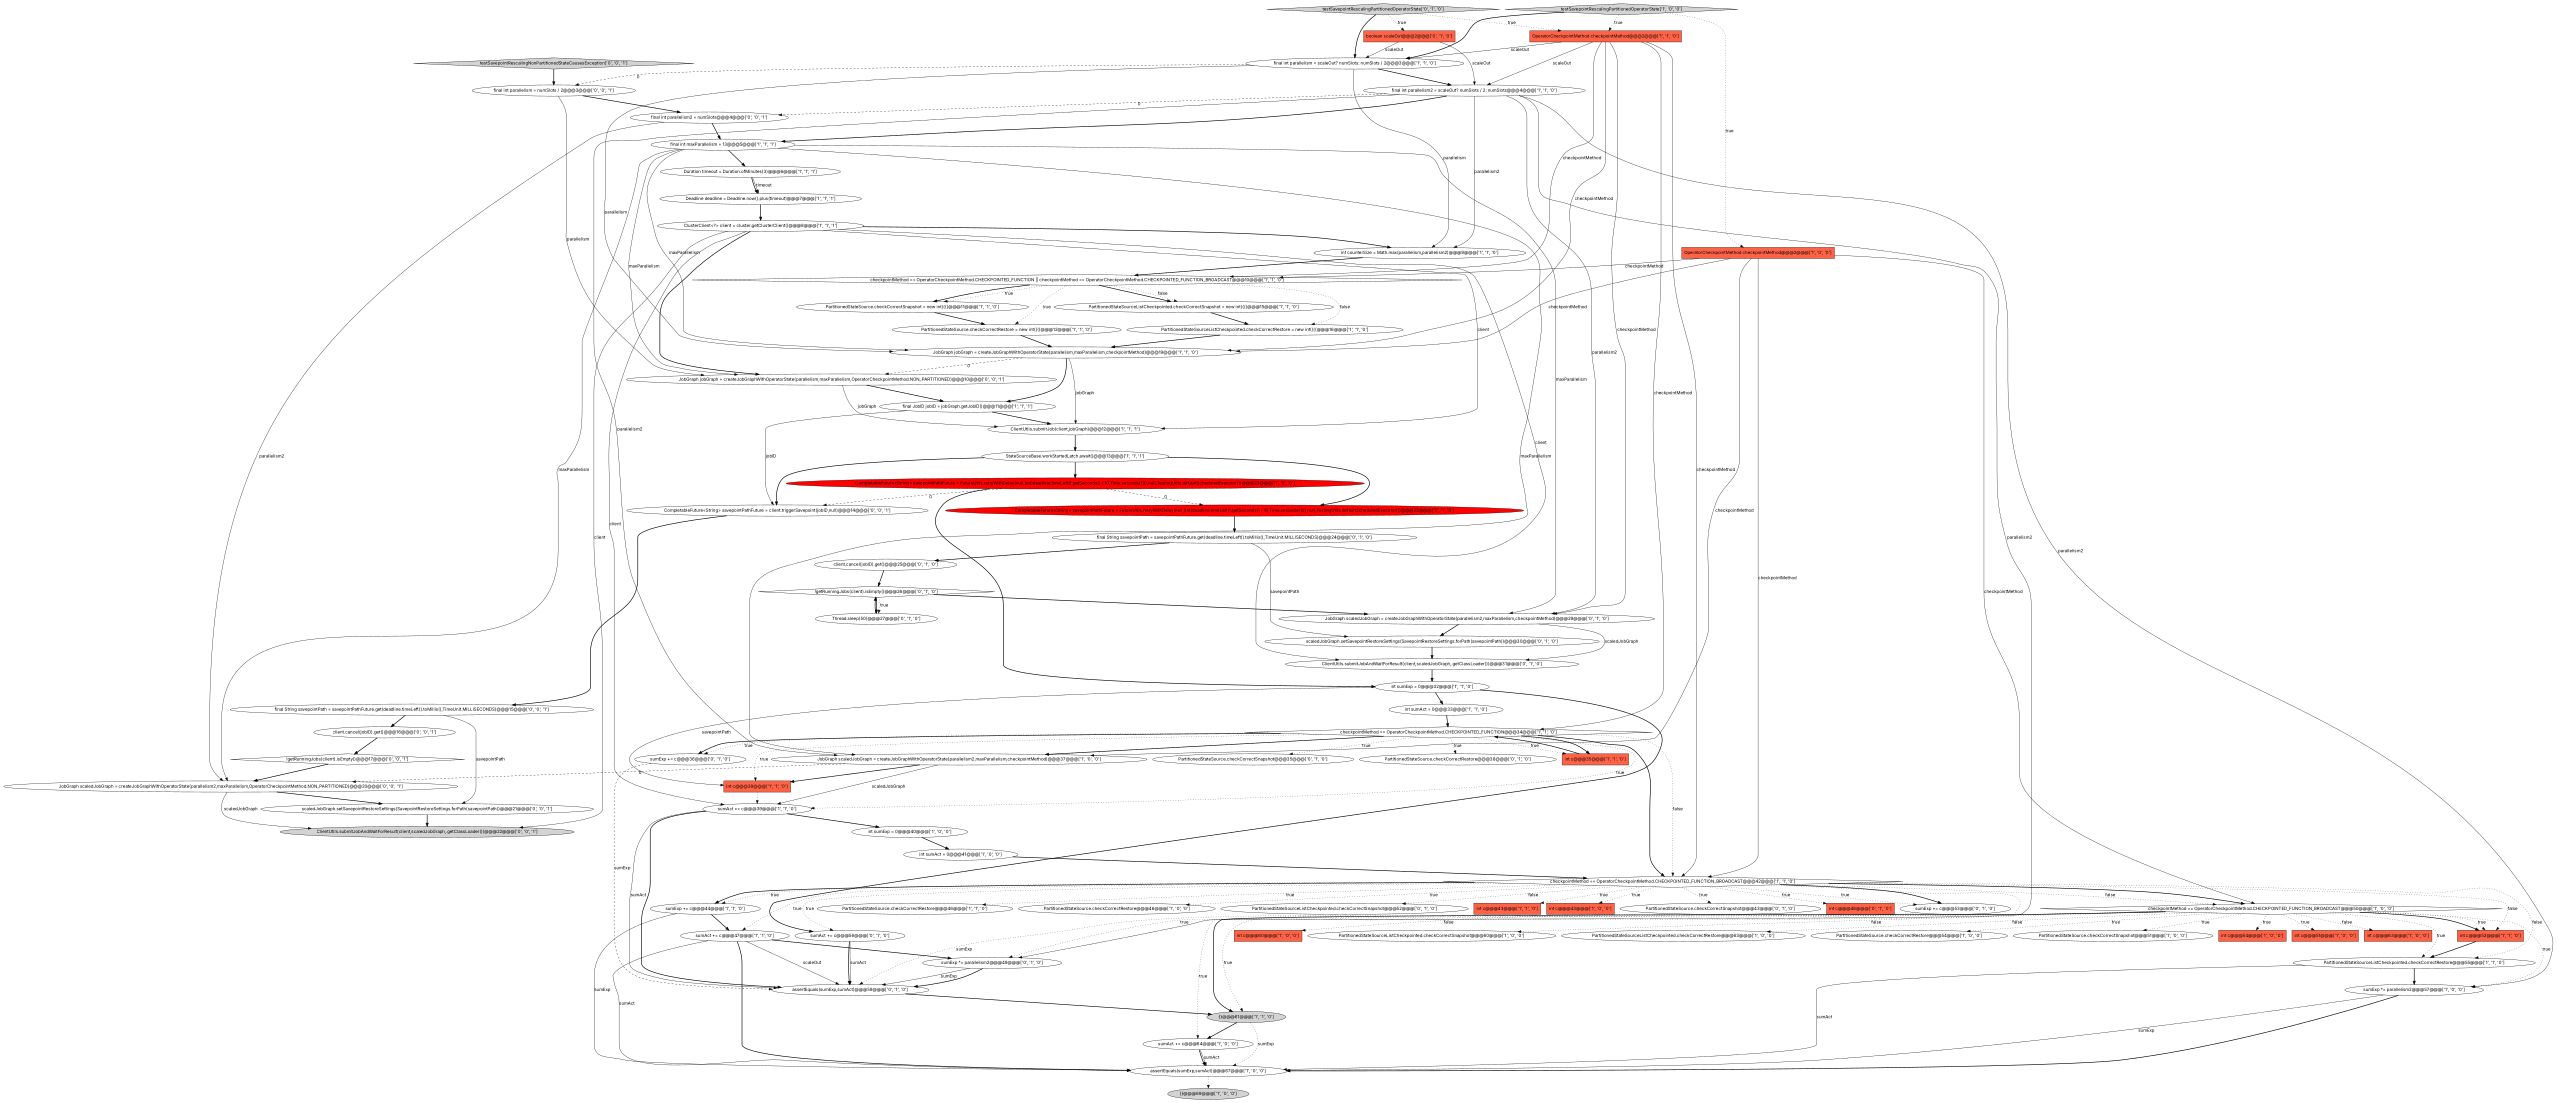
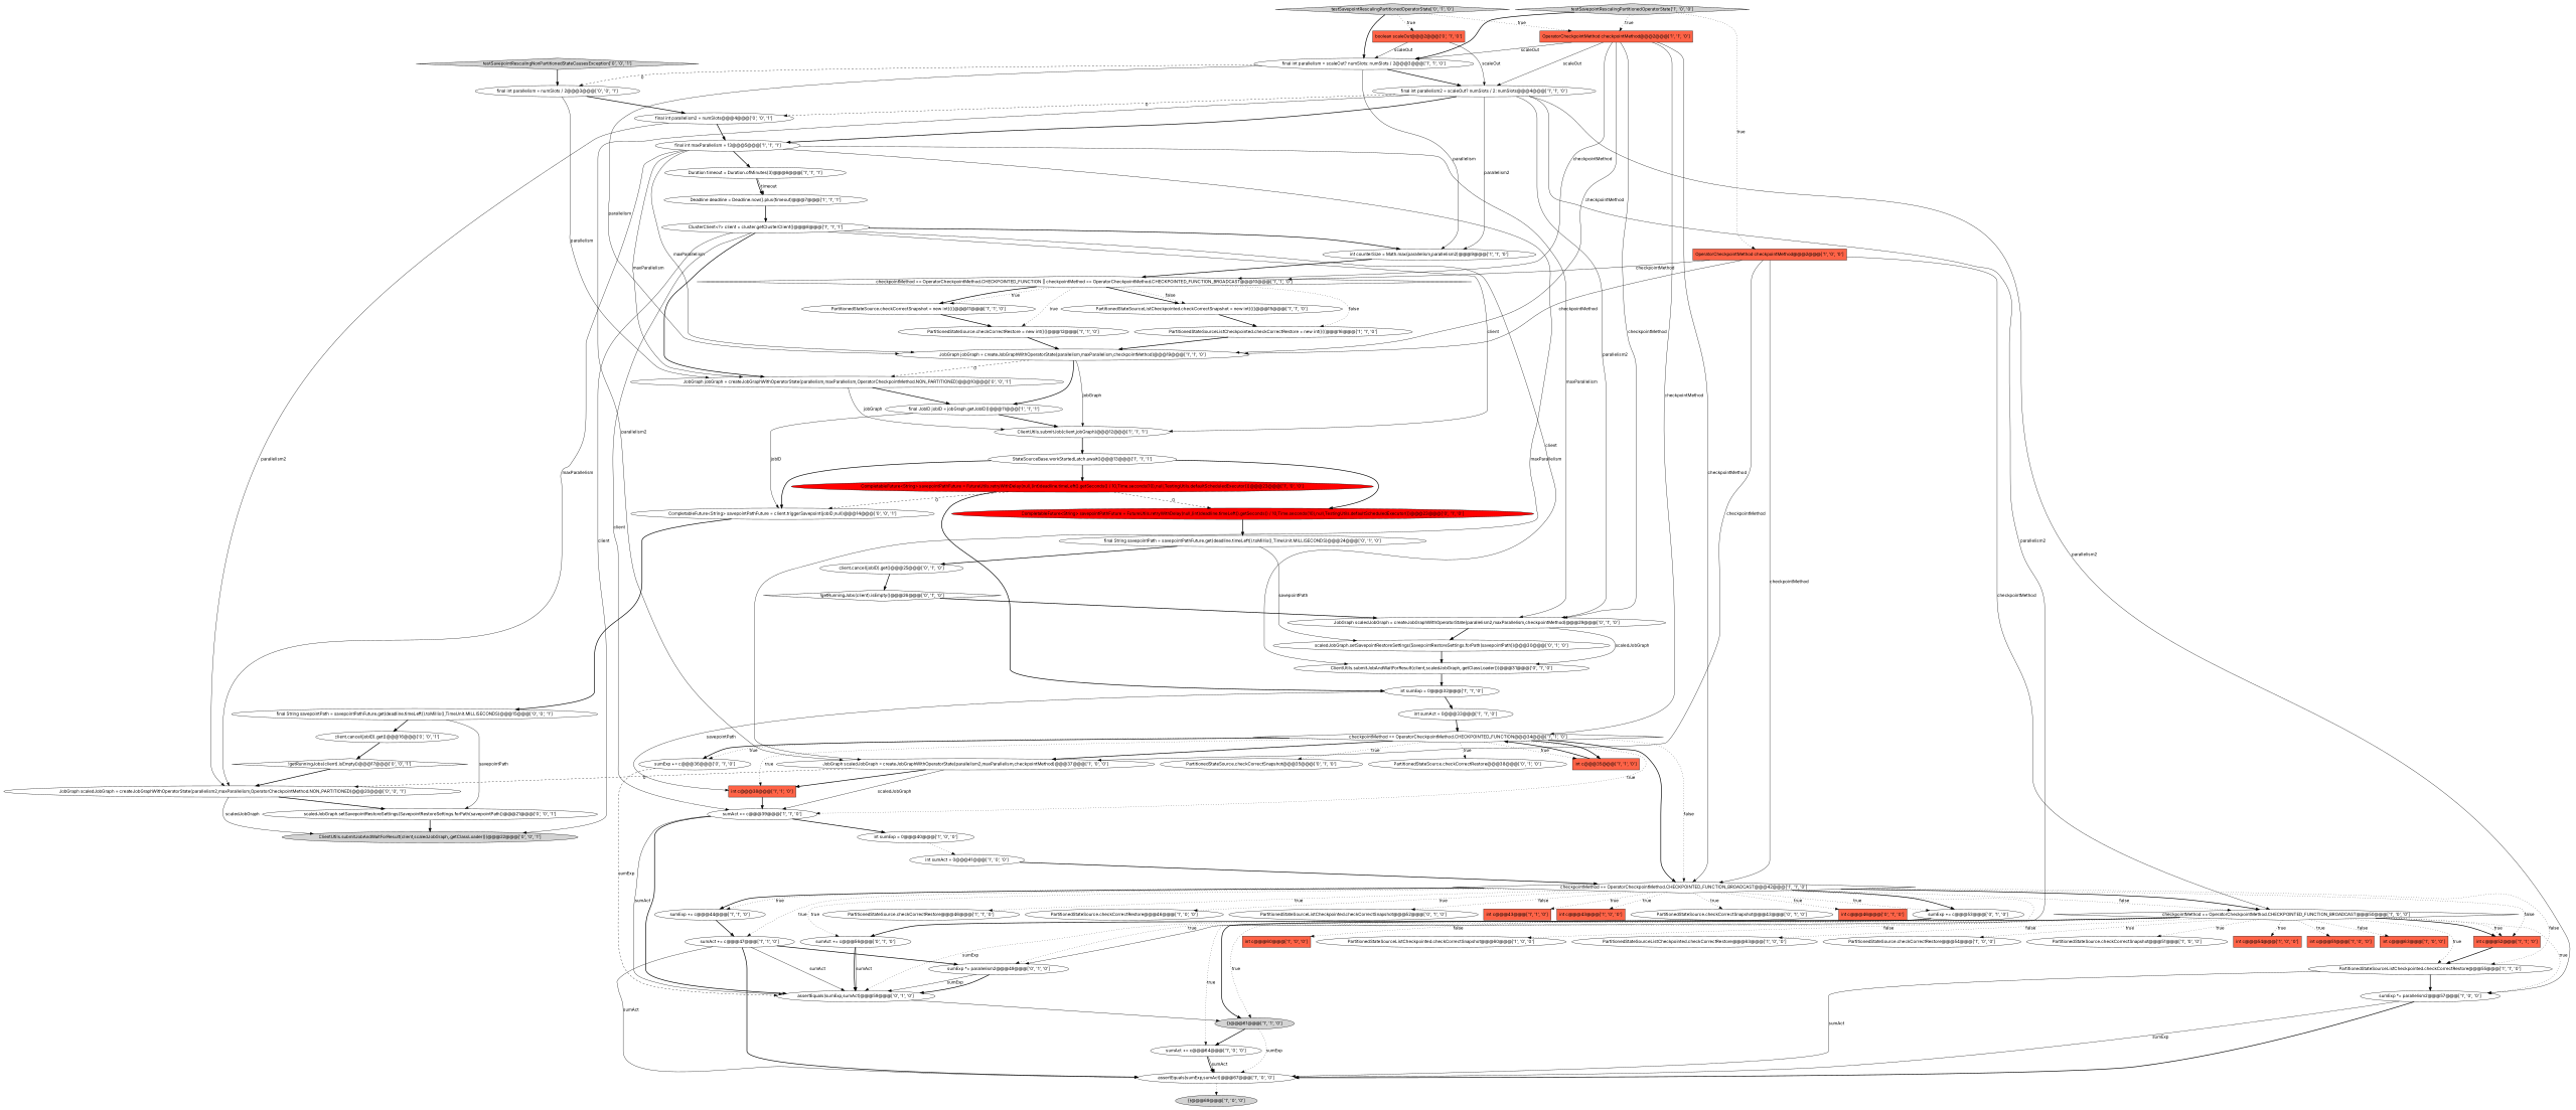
  digraph {
    fontname=Inter
    node [fillcolor=white fontname=Inter shape=ellipse style=filled]
    edge [fontname=Inter style=bold]
    n1 [label="int counterSize = Math.max(parallelism,parallelism2)@@@9@@@['1', '1', '0']"]
    n2 [label="checkpointMethod == OperatorCheckpointMethod.CHECKPOINTED_FUNCTION || checkpointMethod == OperatorCheckpointMethod.CHECKPOINTED_FUNCTION_BROADCAST@@@10@@@['1', '1', '0']" shape=diamond]
    n3 [label="PartitionedStateSourceListCheckpointed.checkCorrectRestore = new int((((@@@16@@@['1', '1', '0']"]
    n4 [label="PartitionedStateSource.checkCorrectRestore = new int((((@@@12@@@['1', '1', '0']"]
    n5 [label="PartitionedStateSource.checkCorrectSnapshot = new int((((@@@11@@@['1', '1', '0']"]
    n6 [label="PartitionedStateSourceListCheckpointed.checkCorrectSnapshot = new int((((@@@15@@@['1', '1', '0']"]
    n7 [fillcolor=red label="CompletableFuture<String> savepointPathFuture = FutureUtils.retryWithDelay(null,(int)deadline.timeLeft().getSeconds() / 10,Time.seconds(10),null,TestingUtils.defaultScheduledExecutor())@@@23@@@['1', '0', '0']"]
    n8 [fillcolor=red label="CompletableFuture<String> savepointPathFuture = FutureUtils.retryWithDelay(null,(int)deadline.timeLeft().getSeconds() / 10,Time.seconds(10),null,TestingUtils.defaultScheduledExecutor())@@@23@@@['0', '1', '0']"]
    n9 [label="CompletableFuture<String> savepointPathFuture = client.triggerSavepoint(jobID,null)@@@14@@@['0', '0', '1']"]
    n10 [label="int sumExp = 0@@@32@@@['1', '1', '0']"]
    n11 [label="final String savepointPath = savepointPathFuture.get(deadline.timeLeft().toMillis(),TimeUnit.MILLISECONDS)@@@24@@@['0', '1', '0']"]
    n12 [label="final String savepointPath = savepointPathFuture.get(deadline.timeLeft().toMillis(),TimeUnit.MILLISECONDS)@@@15@@@['0', '0', '1']"]
    n13 [fillcolor=tomato label="int c@@@38@@@['1', '1', '0']" shape=box]
    n14 [label="int sumAct = 0@@@33@@@['1', '1', '0']"]
    n15 [label="final JobID jobID = jobGraph.getJobID()@@@11@@@['1', '1', '1']"]
    n16 [label="ClientUtils.submitJob(client,jobGraph)@@@12@@@['1', '1', '1']"]
    n17 [label="StateSourceBase.workStartedLatch.await()@@@13@@@['1', '1', '1']"]
    n18 [fillcolor=lightgray label="testSavepointRescalingPartitionedOperatorState['0', '1', '0']" shape=diamond]
    n19 [fillcolor=tomato label="boolean scaleOut@@@2@@@['0', '1', '0']" shape=box]
    n20 [fillcolor=tomato label="OperatorCheckpointMethod checkpointMethod@@@2@@@['1', '1', '0']" shape=box]
    n21 [label="final int parallelism = scaleOut? numSlots: numSlots / 2@@@3@@@['1', '1', '0']"]
    n22 [label="final int parallelism2 = scaleOut? numSlots / 2: numSlots@@@4@@@['1', '1', '0']"]
    n23 [label="JobGraph scaledJobGraph = createJobGraphWithOperatorState(parallelism2,maxParallelism,checkpointMethod)@@@29@@@['0', '1', '0']"]
    n24 [label="JobGraph jobGraph = createJobGraphWithOperatorState(parallelism,maxParallelism,checkpointMethod)@@@19@@@['1', '1', '0']"]
    n25 [label="checkpointMethod == OperatorCheckpointMethod.CHECKPOINTED_FUNCTION_BROADCAST@@@42@@@['1', '1', '0']" shape=diamond]
    n26 [label="checkpointMethod == OperatorCheckpointMethod.CHECKPOINTED_FUNCTION@@@34@@@['1', '1', '0']" shape=diamond]
    n27 [label="final int parallelism = numSlots / 2@@@3@@@['0', '0', '1']"]
    n28 [label="scaledJobGraph.setSavepointRestoreSettings(SavepointRestoreSettings.forPath(savepointPath))@@@21@@@['0', '0', '1']"]
    n29 [fillcolor=lightgray label="ClientUtils.submitJobAndWaitForResult(client,scaledJobGraph,.getClassLoader())@@@22@@@['0', '0', '1']"]
    n30 [label="PartitionedStateSource.checkCorrectRestore@@@46@@@['1', '1', '0']"]
    n31 [label="ClientUtils.submitJobAndWaitForResult(client,scaledJobGraph,.getClassLoader())@@@31@@@['0', '1', '0']"]
    n32 [label="scaledJobGraph.setSavepointRestoreSettings(SavepointRestoreSettings.forPath(savepointPath))@@@30@@@['0', '1', '0']"]
    n33 [label="Duration timeout = Duration.ofMinutes(3)@@@6@@@['1', '1', '1']"]
    n34 [label="Deadline deadline = Deadline.now().plus(timeout)@@@7@@@['1', '1', '1']"]
    n35 [label="ClusterClient<?> client = cluster.getClusterClient()@@@8@@@['1', '1', '1']"]
    n36 [label="!getRunningJobs(client).isEmpty()@@@17@@@['0', '0', '1']" shape=diamond]
    n37 [label="JobGraph scaledJobGraph = createJobGraphWithOperatorState(parallelism2,maxParallelism,OperatorCheckpointMethod.NON_PARTITIONED)@@@20@@@['0', '0', '1']"]
    n38 [fillcolor=tomato label="int c@@@52@@@['1', '1', '0']" shape=box]
    n39 [label="PartitionedStateSourceListCheckpointed.checkCorrectRestore@@@55@@@['1', '1', '0']"]
    n40 [label="assertEquals(sumExp,sumAct)@@@67@@@['1', '0', '0']"]
    n41 [label="sumExp *= parallelism2@@@57@@@['1', '0', '0']"]
    n42 [label="PartitionedStateSource.checkCorrectSnapshot@@@35@@@['0', '1', '0']"]
    n43 [label="JobGraph jobGraph = createJobGraphWithOperatorState(parallelism,maxParallelism,OperatorCheckpointMethod.NON_PARTITIONED)@@@10@@@['0', '0', '1']"]
    n44 [label="sumAct += c@@@47@@@['1', '1', '0']"]
    n45 [label="sumExp += c@@@53@@@['0', '1', '0']"]
    n46 [label="PartitionedStateSource.checkCorrectRestore@@@46@@@['1', '0', '0']"]
    n47 [label="PartitionedStateSourceListCheckpointed.checkCorrectSnapshot@@@52@@@['0', '1', '0']"]
    n48 [fillcolor=tomato label="int c@@@43@@@['1', '1', '0']" shape=box]
    n49 [label="sumAct += c@@@56@@@['0', '1', '0']"]
    n50 [label="sumExp *= parallelism2@@@49@@@['0', '1', '0']"]
    n51 [fillcolor=tomato label="int c@@@43@@@['1', '0', '0']" shape=box]
    n52 [label="PartitionedStateSource.checkCorrectSnapshot@@@43@@@['0', '1', '0']"]
    n53 [label="checkpointMethod == OperatorCheckpointMethod.CHECKPOINTED_FUNCTION_BROADCAST@@@50@@@['1', '0', '0']" shape=diamond]
    n54 [fillcolor=tomato label="int c@@@46@@@['0', '1', '0']" shape=box]
    n55 [label="sumExp += c@@@44@@@['1', '1', '0']"]
    n56 [label="assertEquals(sumExp,sumAct)@@@59@@@['0', '1', '0']"]
    n57 [fillcolor=lightgray label="{}@@@61@@@['1', '1', '0']"]
    n58 [fillcolor=tomato label="int c@@@60@@@['1', '0', '0']" shape=box]
    n59 [label="PartitionedStateSourceListCheckpointed.checkCorrectSnapshot@@@60@@@['1', '0', '0']"]
    n60 [label="PartitionedStateSourceListCheckpointed.checkCorrectRestore@@@63@@@['1', '0', '0']"]
    n61 [label="PartitionedStateSource.checkCorrectRestore@@@54@@@['1', '0', '0']"]
    n62 [label="PartitionedStateSource.checkCorrectSnapshot@@@51@@@['1', '0', '0']"]
    n63 [fillcolor=tomato label="int c@@@54@@@['1', '0', '0']" shape=box]
    n64 [fillcolor=tomato label="int c@@@51@@@['1', '0', '0']" shape=box]
    n65 [label="sumAct += c@@@64@@@['1', '0', '0']"]
    n66 [fillcolor=tomato label="int c@@@63@@@['1', '0', '0']" shape=box]
    n67 [fillcolor=lightgray label="{}@@@69@@@['1', '0', '0']"]
    n68 [label="PartitionedStateSource.checkCorrectRestore@@@38@@@['0', '1', '0']"]
    n69 [label="JobGraph scaledJobGraph = createJobGraphWithOperatorState(parallelism2,maxParallelism,checkpointMethod)@@@37@@@['1', '0', '0']"]
    n70 [label="sumAct += c@@@39@@@['1', '1', '0']"]
    n71 [label="sumExp += c@@@36@@@['0', '1', '0']"]
    n72 [fillcolor=tomato label="int c@@@35@@@['1', '1', '0']" shape=box]
    n73 [label="int sumExp = 0@@@40@@@['1', '0', '0']"]
    n74 [label="!getRunningJobs(client).isEmpty()@@@26@@@['0', '1', '0']" shape=diamond]
-   n75 [label="Thread.sleep(50)@@@27@@@['0', '1', '0']"]
    n76 [label="client.cancel(jobID).get()@@@25@@@['0', '1', '0']"]
    n77 [label="int sumAct = 0@@@41@@@['1', '0', '0']"]
    n78 [label="final int maxParallelism = 13@@@5@@@['1', '1', '1']"]
    n79 [label="final int parallelism2 = numSlots@@@4@@@['0', '0', '1']"]
    n80 [fillcolor=lightgray label="testSavepointRescalingNonPartitionedStateCausesException['0', '0', '1']" shape=diamond]
    n81 [fillcolor=lightgray label="testSavepointRescalingPartitionedOperatorState['1', '0', '0']" shape=diamond]
    n82 [fillcolor=tomato label="OperatorCheckpointMethod checkpointMethod@@@2@@@['1', '0', '0']" shape=box]
    n83 [label="client.cancel(jobID).get()@@@16@@@['0', '0', '1']"]
    n1 -> n2
    n2 -> n3 [label=false style=dotted]
    n2 -> n4 [label=true style=dotted]
    n2 -> n5 [label=true style=dotted]
    n2 -> n5
    n2 -> n6
    n2 -> n6 [label=false style=dotted]
    n3 -> n24
    n4 -> n24
    n5 -> n4
    n6 -> n3
    n7 -> n8 [label=0 style=dashed]
    n7 -> n9 [label=0 style=dashed]
    n7 -> n10
    n8 -> n11
    n9 -> n12
    n10 -> n13 [label=savepointPath style=solid]
    n10 -> n14
    n11 -> n32 [label=savepointPath style=solid]
    n11 -> n76
    n12 -> n28 [label=savepointPath style=solid]
    n12 -> n83
-   n13 -> n70 [style=dotted]
+   n13 -> n70
    n14 -> n26
    n15 -> n9 [label=jobID style=solid]
    n15 -> n16
    n16 -> n17
    n17 -> n7
    n17 -> n8
    n17 -> n9
    n18 -> n19 [label=true style=dotted]
    n18 -> n20 [label=true style=dotted]
    n18 -> n21
    n19 -> n21 [label=scaleOut style=solid]
    n19 -> n22 [label=scaleOut style=solid]
    n20 -> n2 [label=checkpointMethod style=solid]
    n20 -> n21 [label=scaleOut style=solid]
    n20 -> n22 [label=scaleOut style=solid]
    n20 -> n23 [label=checkpointMethod style=solid]
    n20 -> n24 [label=checkpointMethod style=solid]
    n20 -> n25 [label=checkpointMethod style=solid]
    n20 -> n26 [label=checkpointMethod style=solid]
    n21 -> n1 [label=parallelism style=solid]
    n21 -> n22
    n21 -> n24 [label=parallelism style=solid]
    n21 -> n27 [label=0 style=dashed]
    n22 -> n1 [label=parallelism2 style=solid]
    n22 -> n23 [label=parallelism2 style=solid]
    n22 -> n41 [label=parallelism2 style=solid]
    n22 -> n50 [label=parallelism2 style=solid]
    n22 -> n69 [label=parallelism2 style=solid]
    n22 -> n78
    n22 -> n79 [label=0 style=dashed]
    n23 -> n31 [label=scaledJobGraph style=solid]
    n23 -> n32
    n24 -> n15
    n24 -> n16 [label=jobGraph style=solid]
    n24 -> n43 [label=0 style=dashed]
    n25 -> n30 [label=true style=dotted]
    n25 -> n38 [label=false style=dotted]
    n25 -> n39 [label=false style=dotted]
    n25 -> n44 [label=true style=dotted]
    n25 -> n45
    n25 -> n45 [label=true style=dotted]
    n25 -> n46 [label=true style=dotted]
    n25 -> n47 [label=false style=dotted]
    n25 -> n48 [label=true style=dotted]
    n25 -> n49 [label=true style=dotted]
    n25 -> n50 [label=true style=dotted]
    n25 -> n51 [label=true style=dotted]
    n25 -> n52 [label=true style=dotted]
    n25 -> n53
    n25 -> n53 [label=false style=dotted]
    n25 -> n54 [label=true style=dotted]
    n25 -> n55
    n25 -> n55 [label=true style=dotted]
    n26 -> n13 [label=true style=dotted]
    n26 -> n25 [label=false style=dotted]
    n26 -> n25
    n26 -> n42 [label=true style=dotted]
    n26 -> n68 [label=true style=dotted]
    n26 -> n69
    n26 -> n70 [label=true style=dotted]
    n26 -> n71 [label=true style=dotted]
    n26 -> n71
    n26 -> n72
    n26 -> n72 [label=true style=dotted]
    n27 -> n43 [label=parallelism style=solid]
    n27 -> n79
    n28 -> n29
    n31 -> n10
    n32 -> n31
    n33 -> n34 [label=timeout style=solid]
    n33 -> n34
    n34 -> n35
    n35 -> n1
    n35 -> n16 [label=client style=solid]
    n35 -> n29 [label=client style=solid]
    n35 -> n31 [label=client style=solid]
    n35 -> n43
    n35 -> n70 [label=client style=solid]
    n36 -> n37
    n37 -> n28
    n37 -> n29 [label=scaledJobGraph style=solid]
    n38 -> n39
    n39 -> n40 [label=sumAct style=solid]
    n39 -> n41
    n40 -> n67 [style=dotted]
    n41 -> n40
    n41 -> n40 [label=sumExp style=solid]
    n43 -> n15
    n43 -> n16 [label=jobGraph style=solid]
    n44 -> n40
    n44 -> n40 [label=sumAct style=solid]
    n44 -> n50
-   n44 -> n56 [label=scaleOut style=solid]
-   n10 -> n49
+   n44 -> n56 [label=sumAct style=solid]
+   n45 -> n49
    n45 -> n56 [label=sumExp style=dotted]
    n49 -> n56 [label=sumAct style=solid]
    n49 -> n56
    n50 -> n56 [label=sumExp style=solid]
    n50 -> n56
    n53 -> n38 [label=true style=dotted]
    n53 -> n38
    n53 -> n39 [label=true style=dotted]
    n53 -> n41 [label=true style=dotted]
    n53 -> n57
    n53 -> n57 [label=true style=dotted]
    n53 -> n58 [label=false style=dotted]
    n53 -> n59 [label=false style=dotted]
    n53 -> n60 [label=false style=dotted]
    n53 -> n61 [label=true style=dotted]
    n53 -> n62 [label=true style=dotted]
    n53 -> n63 [label=true style=dotted]
    n53 -> n64 [label=true style=dotted]
    n53 -> n65 [label=true style=dotted]
    n53 -> n66 [label=false style=dotted]
-   n55 -> n40 [label=sumExp style=solid]
    n55 -> n44
-   n56 -> n57
+   n56 -> n57 [style=solid]
    n57 -> n40 [label=sumExp style=dotted]
    n57 -> n65
    n65 -> n40 [label=sumAct style=solid]
    n65 -> n40
    n69 -> n13
    n69 -> n37 [label=0 style=dashed]
    n69 -> n70 [label=scaledJobGraph style=solid]
    n70 -> n56
    n70 -> n56 [label=sumAct style=solid]
    n70 -> n73
    n71 -> n56 [label=sumExp style=dashed]
    n72 -> n26
-   n73 -> n77
+   n73 -> n77 [style=dotted]
    n74 -> n23
-   n74 -> n75
-   n74 -> n75 [label=true style=dotted]
-   n75 -> n74
    n76 -> n74
    n77 -> n25
    n78 -> n23 [label=maxParallelism style=solid]
    n78 -> n24 [label=maxParallelism style=solid]
    n78 -> n33
    n78 -> n37 [label=maxParallelism style=solid]
    n78 -> n43 [label=maxParallelism style=solid]
    n78 -> n69 [label=maxParallelism style=solid]
    n79 -> n37 [label=parallelism2 style=solid]
    n79 -> n78
    n80 -> n27
    n81 -> n20 [label=true style=dotted]
    n81 -> n21
    n81 -> n82 [label=true style=dotted]
    n82 -> n2 [label=checkpointMethod style=solid]
    n82 -> n24 [label=checkpointMethod style=solid]
    n82 -> n25 [label=checkpointMethod style=solid]
    n82 -> n53 [label=checkpointMethod style=solid]
    n82 -> n69 [label=checkpointMethod style=solid]
    n83 -> n36
  }
